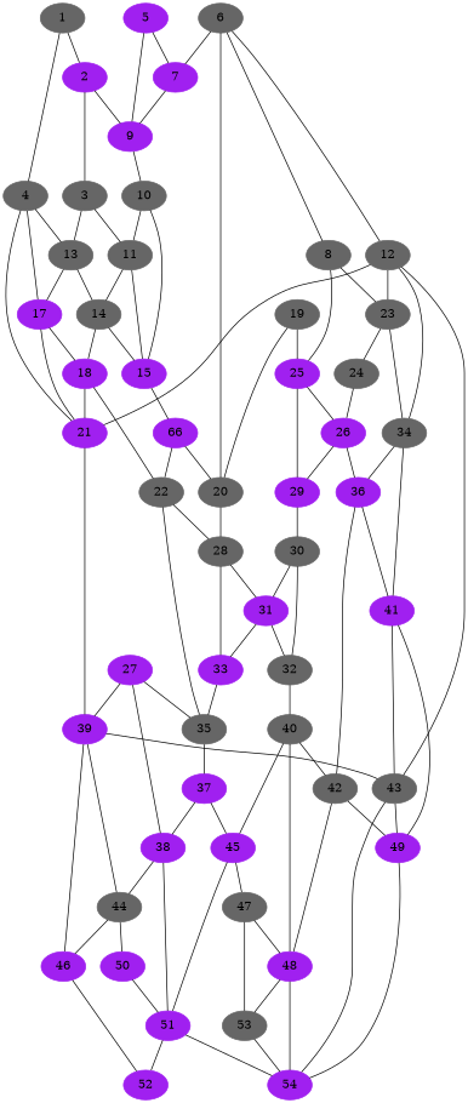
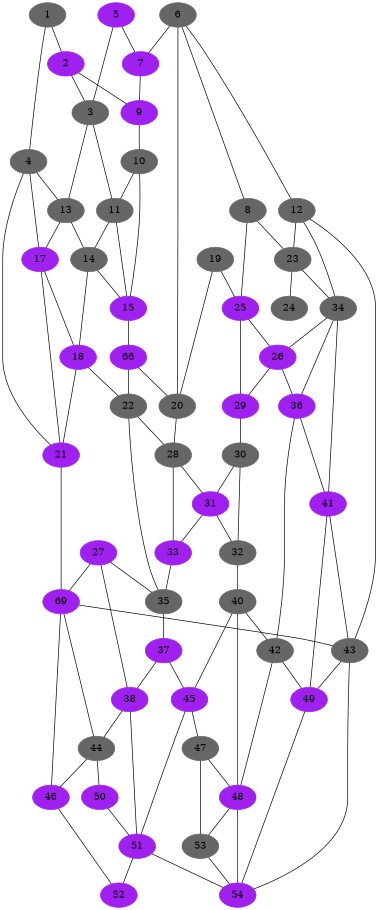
  graph {
    node [color=purple style=filled]
    edge [weight=1.0]
    1 [color=gray40]
    2
    4 [color=gray40]
    3 [color=gray40]
    9
    13 [color=gray40]
    17
    21
    11 [color=gray40]
    10 [color=gray40]
    15
    14 [color=gray40]
    18
-   39
+   39 [label=69]
    5
    7
    6 [color=gray40]
    8 [color=gray40]
    12 [color=gray40]
    20 [color=gray40]
    23 [color=gray40]
    25
    34 [color=gray40]
    43 [color=gray40]
    28 [color=gray40]
    24 [color=gray40]
    26
    29
    n29 [label=66]
    36
    41
    49
    54
    22 [color=gray40]
    35 [color=gray40]
    19 [color=gray40]
    31
    33
    44 [color=gray40]
    46
    37
    30 [color=gray40]
    42 [color=gray40]
    27
    38
    51
    32 [color=gray40]
    40 [color=gray40]
    45
    48
    47 [color=gray40]
    50
    52
    53 [color=gray40]
    1 -- 2
    1 -- 4
    2 -- 3
    2 -- 9 [weight=2.0]
    4 -- 13
    4 -- 17
    4 -- 21
    3 -- 13
    3 -- 11
    9 -- 10
    13 -- 17
    13 -- 14
    17 -- 21
    17 -- 18
    21 -- 39 [weight=3.0]
    11 -- 15
    11 -- 14
    10 -- 11
    10 -- 15
    15 -- n29
    14 -- 15
    14 -- 18
    18 -- 21
    18 -- 22
    39 -- 43
    39 -- 44
    39 -- 46
-   5 -- 9 [weight=2.0]
+   5 -- 3 [weight=2.0]
    5 -- 7 [weight=2.0]
    7 -- 9
    6 -- 7 [weight=2.0]
    6 -- 8
    6 -- 12
    6 -- 20
    8 -- 23
    8 -- 25
-   12 -- 21
    12 -- 23 [weight=2.0]
    12 -- 34
    12 -- 43
    20 -- 28
    23 -- 34
    23 -- 24 [weight=2.0]
    25 -- 26
    25 -- 29 [weight=2.0]
    34 -- 36
    34 -- 41
    43 -- 49
    43 -- 54
    28 -- 31
    28 -- 33 [weight=2.0]
-   24 -- 26
+   34 -- 26
    26 -- 29
    26 -- 36
    29 -- 30 [weight=2.0]
    n29 -- 20
    n29 -- 22
    36 -- 41
    36 -- 42
    41 -- 43
    41 -- 49
    49 -- 54
    22 -- 28
    22 -- 35
    35 -- 37
    19 -- 20
    19 -- 25 [weight=2.0]
    31 -- 33 [weight=2.0]
    31 -- 32
    33 -- 35 [weight=2.0]
    44 -- 46
    44 -- 50
    46 -- 52
    37 -- 38
    37 -- 45
    30 -- 31
    30 -- 32
    42 -- 49
    42 -- 48
    27 -- 39
    27 -- 35
    27 -- 38
    38 -- 44
    38 -- 51
    51 -- 54
    51 -- 52
    32 -- 40
    40 -- 42
    40 -- 45
    40 -- 48
    45 -- 51
    45 -- 47
    48 -- 54
    48 -- 53
    47 -- 48 [weight=2.0]
    47 -- 53 [weight=2.0]
    50 -- 51
    53 -- 54
  }
